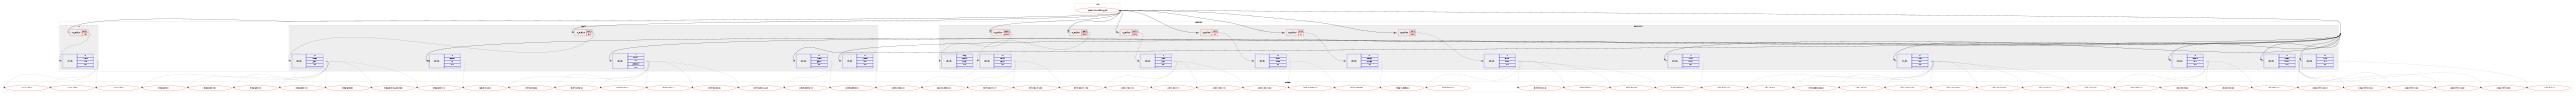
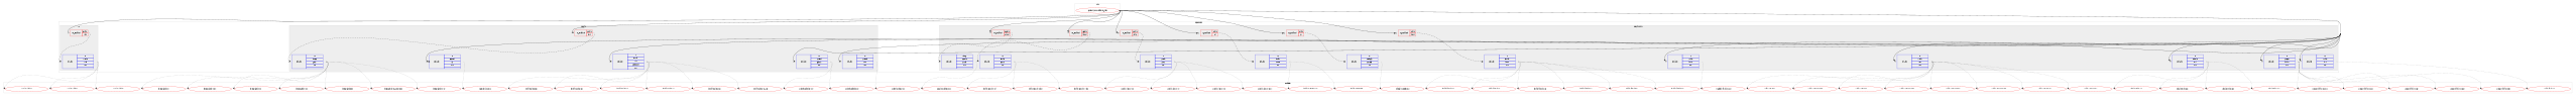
  digraph {
    compound=true
    concentrate=true
    fontname="Patrick Hand"
    fontsize=10
    newrank=true
    rankdir=TB
    ranksep=1.5
    node [color=red fontname="Patrick Hand" fontsize=10]
    edge [arrowhead=vee fontname="Patrick Hand" headport=w style=dotted tailport=e weight=100]
    n1 [label="app-admin/passwordsafe-1.08_beta" width=4]
    n2 [color=blue label=<<TABLE BORDER="0" CELLBORDER="1" CELLSPACING="0" CELLPADDING="4" WIDTH="220"><TR><TD ROWSPAN="6" CELLPADDING="30">pack_dep</TD></TR><TR><TD WIDTH="110">no</TD></TR><TR><TD>dev-cpp</TD></TR><TR><TD>gtest</TD></TR><TR><TD>none</TD></TR><TR><TD></TD></TR></TABLE>> shape=none]
    n3 [label=<<TABLE BORDER="0" CELLBORDER="1" CELLSPACING="0" CELLPADDING="4"><TR><TD ROWSPAN="3" CELLPADDING="10">use_conditional</TD></TR><TR><TD>positive</TD></TR><TR><TD>test</TD></TR></TABLE>> shape=none]
    n4 [color=blue label=<<TABLE BORDER="0" CELLBORDER="1" CELLSPACING="0" CELLPADDING="4" WIDTH="220"><TR><TD ROWSPAN="6" CELLPADDING="30">pack_dep</TD></TR><TR><TD WIDTH="110">no</TD></TR><TR><TD>app-arch</TD></TR><TR><TD>zip</TD></TR><TR><TD>none</TD></TR><TR><TD></TD></TR></TABLE>> shape=none]
    n5 [color=blue label=<<TABLE BORDER="0" CELLBORDER="1" CELLSPACING="0" CELLPADDING="4" WIDTH="220"><TR><TD ROWSPAN="6" CELLPADDING="30">pack_dep</TD></TR><TR><TD WIDTH="110">no</TD></TR><TR><TD>dev-util</TD></TR><TR><TD>cmake</TD></TR><TR><TD>greaterequal</TD></TR><TR><TD>3.9.6</TD></TR></TABLE>> shape=none]
    n6 [color=blue label=<<TABLE BORDER="0" CELLBORDER="1" CELLSPACING="0" CELLPADDING="4" WIDTH="220"><TR><TD ROWSPAN="6" CELLPADDING="30">pack_dep</TD></TR><TR><TD WIDTH="110">no</TD></TR><TR><TD>sys-devel</TD></TR><TR><TD>gettext</TD></TR><TR><TD>none</TD></TR><TR><TD></TD></TR></TABLE>> shape=none]
    n7 [color=blue label=<<TABLE BORDER="0" CELLBORDER="1" CELLSPACING="0" CELLPADDING="4" WIDTH="220"><TR><TD ROWSPAN="6" CELLPADDING="30">pack_dep</TD></TR><TR><TD WIDTH="110">no</TD></TR><TR><TD>sys-devel</TD></TR><TR><TD>make</TD></TR><TR><TD>none</TD></TR><TR><TD></TD></TR></TABLE>> shape=none]
    n8 [color=blue label=<<TABLE BORDER="0" CELLBORDER="1" CELLSPACING="0" CELLPADDING="4" WIDTH="220"><TR><TD ROWSPAN="6" CELLPADDING="30">pack_dep</TD></TR><TR><TD WIDTH="110">no</TD></TR><TR><TD>dev-libs</TD></TR><TR><TD>openssl</TD></TR><TR><TD>none</TD></TR><TR><TD></TD></TR></TABLE>> shape=none]
    n9 [label=<<TABLE BORDER="0" CELLBORDER="1" CELLSPACING="0" CELLPADDING="4"><TR><TD ROWSPAN="3" CELLPADDING="10">use_conditional</TD></TR><TR><TD>negative</TD></TR><TR><TD>libressl</TD></TR></TABLE>> shape=none]
    n10 [color=blue label=<<TABLE BORDER="0" CELLBORDER="1" CELLSPACING="0" CELLPADDING="4" WIDTH="220"><TR><TD ROWSPAN="6" CELLPADDING="30">pack_dep</TD></TR><TR><TD WIDTH="110">strong</TD></TR><TR><TD>app-misc</TD></TR><TR><TD>pwsafe</TD></TR><TR><TD>none</TD></TR><TR><TD></TD></TR></TABLE>> shape=none]
    n11 [label=<<TABLE BORDER="0" CELLBORDER="1" CELLSPACING="0" CELLPADDING="4"><TR><TD ROWSPAN="3" CELLPADDING="10">use_conditional</TD></TR><TR><TD>negative</TD></TR><TR><TD>minimal</TD></TR></TABLE>> shape=none]
    n12 [color=blue label=<<TABLE BORDER="0" CELLBORDER="1" CELLSPACING="0" CELLPADDING="4" WIDTH="220"><TR><TD ROWSPAN="6" CELLPADDING="30">pack_dep</TD></TR><TR><TD WIDTH="110">no</TD></TR><TR><TD>dev-libs</TD></TR><TR><TD>libressl</TD></TR><TR><TD>none</TD></TR><TR><TD></TD></TR></TABLE>> shape=none]
    n13 [label=<<TABLE BORDER="0" CELLBORDER="1" CELLSPACING="0" CELLPADDING="4"><TR><TD ROWSPAN="3" CELLPADDING="10">use_conditional</TD></TR><TR><TD>positive</TD></TR><TR><TD>libressl</TD></TR></TABLE>> shape=none]
    n14 [color=blue label=<<TABLE BORDER="0" CELLBORDER="1" CELLSPACING="0" CELLPADDING="4" WIDTH="220"><TR><TD ROWSPAN="6" CELLPADDING="30">pack_dep</TD></TR><TR><TD WIDTH="110">no</TD></TR><TR><TD>media-gfx</TD></TR><TR><TD>qrencode</TD></TR><TR><TD>none</TD></TR><TR><TD></TD></TR></TABLE>> shape=none]
    n15 [label=<<TABLE BORDER="0" CELLBORDER="1" CELLSPACING="0" CELLPADDING="4"><TR><TD ROWSPAN="3" CELLPADDING="10">use_conditional</TD></TR><TR><TD>positive</TD></TR><TR><TD>qr</TD></TR></TABLE>> shape=none]
    n16 [color=blue label=<<TABLE BORDER="0" CELLBORDER="1" CELLSPACING="0" CELLPADDING="4" WIDTH="220"><TR><TD ROWSPAN="6" CELLPADDING="30">pack_dep</TD></TR><TR><TD WIDTH="110">no</TD></TR><TR><TD>dev-libs</TD></TR><TR><TD>xerces-c</TD></TR><TR><TD>none</TD></TR><TR><TD></TD></TR></TABLE>> shape=none]
    n17 [label=<<TABLE BORDER="0" CELLBORDER="1" CELLSPACING="0" CELLPADDING="4"><TR><TD ROWSPAN="3" CELLPADDING="10">use_conditional</TD></TR><TR><TD>positive</TD></TR><TR><TD>xml</TD></TR></TABLE>> shape=none]
    n18 [color=blue label=<<TABLE BORDER="0" CELLBORDER="1" CELLSPACING="0" CELLPADDING="4" WIDTH="220"><TR><TD ROWSPAN="6" CELLPADDING="30">pack_dep</TD></TR><TR><TD WIDTH="110">no</TD></TR><TR><TD>sys-auth</TD></TR><TR><TD>ykpers</TD></TR><TR><TD>none</TD></TR><TR><TD></TD></TR></TABLE>> shape=none]
    n19 [label=<<TABLE BORDER="0" CELLBORDER="1" CELLSPACING="0" CELLPADDING="4"><TR><TD ROWSPAN="3" CELLPADDING="10">use_conditional</TD></TR><TR><TD>positive</TD></TR><TR><TD>yubikey</TD></TR></TABLE>> shape=none]
    n20 [color=blue label=<<TABLE BORDER="0" CELLBORDER="1" CELLSPACING="0" CELLPADDING="4" WIDTH="220"><TR><TD ROWSPAN="6" CELLPADDING="30">pack_dep</TD></TR><TR><TD WIDTH="110">no</TD></TR><TR><TD>net-misc</TD></TR><TR><TD>curl</TD></TR><TR><TD>none</TD></TR><TR><TD></TD></TR></TABLE>> shape=none]
    n21 [color=blue label=<<TABLE BORDER="0" CELLBORDER="1" CELLSPACING="0" CELLPADDING="4" WIDTH="220"><TR><TD ROWSPAN="6" CELLPADDING="30">pack_dep</TD></TR><TR><TD WIDTH="110">no</TD></TR><TR><TD>sys-apps</TD></TR><TR><TD>util-linux</TD></TR><TR><TD>none</TD></TR><TR><TD></TD></TR></TABLE>> shape=none]
    n22 [color=blue label=<<TABLE BORDER="0" CELLBORDER="1" CELLSPACING="0" CELLPADDING="4" WIDTH="220"><TR><TD ROWSPAN="6" CELLPADDING="30">pack_dep</TD></TR><TR><TD WIDTH="110">no</TD></TR><TR><TD>x11-libs</TD></TR><TR><TD>libXt</TD></TR><TR><TD>none</TD></TR><TR><TD></TD></TR></TABLE>> shape=none]
    n23 [color=blue label=<<TABLE BORDER="0" CELLBORDER="1" CELLSPACING="0" CELLPADDING="4" WIDTH="220"><TR><TD ROWSPAN="6" CELLPADDING="30">pack_dep</TD></TR><TR><TD WIDTH="110">no</TD></TR><TR><TD>x11-libs</TD></TR><TR><TD>libXtst</TD></TR><TR><TD>none</TD></TR><TR><TD></TD></TR></TABLE>> shape=none]
    n24 [color=blue label=<<TABLE BORDER="0" CELLBORDER="1" CELLSPACING="0" CELLPADDING="4" WIDTH="220"><TR><TD ROWSPAN="6" CELLPADDING="30">pack_dep</TD></TR><TR><TD WIDTH="110">no</TD></TR><TR><TD>x11-libs</TD></TR><TR><TD>wxGTK</TD></TR><TR><TD>none</TD></TR><TR><TD></TD></TR></TABLE>> shape=none]
    n25 [color=blue label=<<TABLE BORDER="0" CELLBORDER="1" CELLSPACING="0" CELLPADDING="4" WIDTH="220"><TR><TD ROWSPAN="6" CELLPADDING="30">pack_dep</TD></TR><TR><TD WIDTH="110">no</TD></TR><TR><TD>x11-misc</TD></TR><TR><TD>xvkbd</TD></TR><TR><TD>none</TD></TR><TR><TD></TD></TR></TABLE>> shape=none]
    n26 [label=<<TABLE BORDER="0" CELLBORDER="1" CELLSPACING="0" CELLPADDING="4"><TR><TD ROWSPAN="3" CELLPADDING="10">use_conditional</TD></TR><TR><TD>positive</TD></TR><TR><TD>xvkbd</TD></TR></TABLE>> shape=none]
    n27 [label="dev-cpp/gtest-1.10.0" width=4]
    n28 [label="dev-cpp/gtest-1.8.0" width=4]
    n29 [label="dev-cpp/gtest-1.8.0-r1" width=4]
    n30 [label="dev-cpp/gtest-1.8.1" width=4]
    n31 [label="dev-cpp/gtest-1.8.1-r1" width=4]
    n32 [label="dev-cpp/gtest-1.9.0_pre20190607" width=4]
    n33 [label="dev-cpp/gtest-9999" width=4]
    n34 [label="app-arch/zip-3.0-r3" width=4]
    n35 [label="dev-util/cmake-3.13.5" width=4]
    n36 [label="dev-util/cmake-3.14.6" width=4]
    n37 [label="dev-util/cmake-3.14.7" width=4]
    n38 [label="dev-util/cmake-3.15.4" width=4]
    n39 [label="dev-util/cmake-3.15.5" width=4]
    n40 [label="dev-util/cmake-3.16.0_rc3" width=4]
    n41 [label="sys-devel/gettext-0.19.8.1" width=4]
    n42 [label="sys-devel/gettext-0.20.1" width=4]
    n43 [label="sys-devel/make-5.2.1-r4" width=4]
    n44 [label="dev-libs/openssl-1.0.2t-r1" width=4]
    n45 [label="dev-libs/openssl-1.1.0l" width=4]
    n46 [label="dev-libs/openssl-1.1.1d-r2" width=4]
    n47 [label="app-misc/pwsafe-0.2.0-r4" width=4]
    n48 [label="dev-libs/libressl-2.6.5" width=4]
+   n49 [label="dev-libs/libressl-2.9.1" width=4]
    n50 [label="dev-libs/libressl-2.9.2" width=4]
    n51 [label="dev-libs/libressl-3.0.0" width=4]
    n52 [label="curl-libs/libressl-3.0.1" width=4]
    n53 [label="dev-libs/libressl-3.0.2" width=4]
    n54 [label="media-gfx/qrencode-4.0.2" width=4]
    n55 [label="dev-libs/xerces-c-3.2.2-r1" width=4]
    n56 [label="dev-libs/xerces-c-9999" width=4]
    n57 [label="sys-auth/ykpers-1.18.0" width=4]
    n58 [label="sys-auth/ykpers-1.18.1" width=4]
    n59 [label="sys-auth/ykpers-1.19.0" width=4]
    n60 [label="sys-auth/ykpers-1.19.3-r1" width=4]
    n61 [label="net-misc/curl-7.65.0" width=4]
    n62 [label="net-misc/curl-7.65.3" width=4]
    n63 [label="net-misc/curl-7.66.0" width=4]
    n64 [label="net-misc/curl-7.67.0" width=4]
    n65 [label="x11-libs/libXt-1.2.0" width=4]
    n66 [label="sys-apps/util-linux-2.33-r1" width=4]
    n67 [label="sys-apps/util-linux-2.33.1" width=4]
    n68 [label="sys-apps/util-linux-2.33.2" width=4]
    n69 [label="sys-apps/util-linux-2.34-r2" width=4]
    n70 [label="sys-apps/util-linux-9999" width=4]
-   n71 [label="x11-libs/libXtst-1.2.3-r1" width=4]
+   n71 [label="x11-gettext/libXtst-1.2.3-r1" width=4]
    n72 [label="x11-libs/wxGTK-3.0.3" width=4]
-   n73 [label="x11-libs/qrencode-3.0.3-r300" width=4]
+   n73 [label="x11-libs/wxGTK-3.0.3-r300" width=4]
    n74 [label="x11-libs/wxGTK-3.0.4" width=4]
    n75 [label="x11-libs/wxGTK-3.0.4-r1" width=4]
    n76 [label="x11-libs/wxGTK-3.0.4-r2" width=4]
    n77 [label="x11-libs/wxGTK-3.0.4-r300" width=4]
    n78 [label="x11-libs/wxGTK-3.0.4-r301" width=4]
    n79 [label="x11-libs/wxGTK-3.0.4-r302" width=4]
    n80 [label="x11-misc/xvkbd-3.7" width=4]
    n81 [label="x11-misc/xvkbd-3.9" width=4]
    n82 [label="x11-misc/xvkbd-4.0" width=4]
    subgraph cluster_1 {
      color=gray
      label=<<i>ebuild</i>>
      rank=same
      n1
    }
    subgraph cluster_2 {
      color=gray
      label=<<i>dependencies</i>>
      subgraph cluster_3 {
        color=gray
        fillcolor="#eeeeee"
        label=<<i>compile</i>>
        style=filled
        subgraph sub_4 {
          color=gray
          fillcolor="#eeeeee"
          label=<<i>compile</i>>
          style=filled
          n3
          subgraph sub_5 {
            color=gray
            fillcolor="#eeeeee"
            label=<<i>compile</i>>
            style=filled
            n2
          }
        }
        subgraph sub_6 {
          color=gray
          fillcolor="#eeeeee"
          label=<<i>compile</i>>
          style=filled
          n4
        }
        subgraph sub_7 {
          color=gray
          fillcolor="#eeeeee"
          label=<<i>compile</i>>
          style=filled
          n5
        }
        subgraph sub_8 {
          color=gray
          fillcolor="#eeeeee"
          label=<<i>compile</i>>
          style=filled
          n6
        }
        subgraph sub_9 {
          color=gray
          fillcolor="#eeeeee"
          label=<<i>compile</i>>
          style=filled
          n7
        }
      }
      subgraph cluster_10 {
        color=gray
        fillcolor="#eeeeee"
        label=<<i>compile and run</i>>
        style=filled
        subgraph sub_11 {
          color=gray
          fillcolor="#eeeeee"
          label=<<i>compile and run</i>>
          style=filled
          n9
          subgraph sub_12 {
            color=gray
            fillcolor="#eeeeee"
            label=<<i>compile and run</i>>
            style=filled
            n8
          }
        }
        subgraph sub_13 {
          color=gray
          fillcolor="#eeeeee"
          label=<<i>compile and run</i>>
          style=filled
          n11
          subgraph sub_14 {
            color=gray
            fillcolor="#eeeeee"
            label=<<i>compile and run</i>>
            style=filled
            n10
          }
        }
        subgraph sub_15 {
          color=gray
          fillcolor="#eeeeee"
          label=<<i>compile and run</i>>
          style=filled
          n13
          subgraph sub_16 {
            color=gray
            fillcolor="#eeeeee"
            label=<<i>compile and run</i>>
            style=filled
            n12
          }
        }
        subgraph sub_17 {
          color=gray
          fillcolor="#eeeeee"
          label=<<i>compile and run</i>>
          style=filled
          n15
          subgraph sub_18 {
            color=gray
            fillcolor="#eeeeee"
            label=<<i>compile and run</i>>
            style=filled
            n14
          }
        }
        subgraph sub_19 {
          color=gray
          fillcolor="#eeeeee"
          label=<<i>compile and run</i>>
          style=filled
          n17
          subgraph sub_20 {
            color=gray
            fillcolor="#eeeeee"
            label=<<i>compile and run</i>>
            style=filled
            n16
          }
        }
        subgraph sub_21 {
          color=gray
          fillcolor="#eeeeee"
          label=<<i>compile and run</i>>
          style=filled
          n19
          subgraph sub_22 {
            color=gray
            fillcolor="#eeeeee"
            label=<<i>compile and run</i>>
            style=filled
            n18
          }
        }
        subgraph sub_23 {
          color=gray
          fillcolor="#eeeeee"
          label=<<i>compile and run</i>>
          style=filled
          n20
        }
        subgraph sub_24 {
          color=gray
          fillcolor="#eeeeee"
          label=<<i>compile and run</i>>
          style=filled
          n21
        }
        subgraph sub_25 {
          color=gray
          fillcolor="#eeeeee"
          label=<<i>compile and run</i>>
          style=filled
          n22
        }
        subgraph sub_26 {
          color=gray
          fillcolor="#eeeeee"
          label=<<i>compile and run</i>>
          style=filled
          n23
        }
        subgraph sub_27 {
          color=gray
          fillcolor="#eeeeee"
          label=<<i>compile and run</i>>
          style=filled
          n24
        }
      }
      subgraph cluster_28 {
        color=gray
        fillcolor="#eeeeee"
        label=<<i>run</i>>
        style=filled
        subgraph sub_29 {
          color=gray
          fillcolor="#eeeeee"
          label=<<i>run</i>>
          style=filled
          n26
          subgraph sub_30 {
            color=gray
            fillcolor="#eeeeee"
            label=<<i>run</i>>
            style=filled
            n25
          }
        }
      }
    }
    subgraph cluster_31 {
      color=gray
      label=<<i>candidates</i>>
      rank=same
      subgraph sub_32 {
        color=black
        label=<<i>candidates</i>>
        nodesep=1
        rank=same
        n27
        n28
        n29
        n30
        n31
        n32
        n33
      }
      subgraph sub_33 {
        color=black
        label=<<i>candidates</i>>
        nodesep=1
        rank=same
        n34
      }
      subgraph sub_34 {
        color=black
        label=<<i>candidates</i>>
        nodesep=1
        rank=same
        n35
        n36
        n37
        n38
        n39
        n40
      }
      subgraph sub_35 {
        color=black
        label=<<i>candidates</i>>
        nodesep=1
        rank=same
        n41
        n42
      }
      subgraph sub_36 {
        color=black
        label=<<i>candidates</i>>
        nodesep=1
        rank=same
        n43
      }
      subgraph sub_37 {
        color=black
        label=<<i>candidates</i>>
        nodesep=1
        rank=same
        n44
        n45
        n46
      }
      subgraph sub_38 {
        color=black
        label=<<i>candidates</i>>
        nodesep=1
        rank=same
        n47
      }
      subgraph sub_39 {
        color=black
        label=<<i>candidates</i>>
        nodesep=1
        rank=same
        n48
+       n49
        n50
        n51
        n52
        n53
      }
      subgraph sub_40 {
        color=black
        label=<<i>candidates</i>>
        nodesep=1
        rank=same
        n54
      }
      subgraph sub_41 {
        color=black
        label=<<i>candidates</i>>
        nodesep=1
        rank=same
        n55
        n56
      }
      subgraph sub_42 {
        color=black
        label=<<i>candidates</i>>
        nodesep=1
        rank=same
        n57
        n58
        n59
        n60
      }
      subgraph sub_43 {
        color=black
        label=<<i>candidates</i>>
        nodesep=1
        rank=same
        n61
        n62
        n63
        n64
      }
      subgraph sub_44 {
        color=black
        label=<<i>candidates</i>>
        nodesep=1
        rank=same
        n65
      }
      subgraph sub_45 {
        color=black
        label=<<i>candidates</i>>
        nodesep=1
        rank=same
        n66
        n67
        n68
        n69
        n70
      }
      subgraph sub_46 {
        color=black
        label=<<i>candidates</i>>
        nodesep=1
        rank=same
        n71
      }
      subgraph sub_47 {
        color=black
        label=<<i>candidates</i>>
        nodesep=1
        rank=same
        n72
        n73
        n74
        n75
        n76
        n77
        n78
        n79
      }
      subgraph sub_48 {
        color=black
        label=<<i>candidates</i>>
        nodesep=1
        rank=same
        n80
        n81
        n82
      }
    }
    n1 -> n3 [style=solid weight=20]
    n1 -> n4 [style=solid weight=20]
    n1 -> n5 [style=solid weight=20]
    n1 -> n6 [style=solid weight=20]
    n1 -> n7 [style=solid weight=20]
    n1 -> n9 [arrowhead=odotvee style=solid weight=20]
    n1 -> n11 [arrowhead=odotvee style=solid weight=20]
    n1 -> n13 [arrowhead=odotvee style=solid weight=20]
    n1 -> n15 [arrowhead=odotvee style=solid weight=20]
    n1 -> n17 [arrowhead=odotvee style=solid weight=20]
    n1 -> n19 [arrowhead=odotvee style=solid weight=20]
    n1 -> n20 [arrowhead=odotvee style=solid weight=20]
    n1 -> n21 [arrowhead=odotvee style=solid weight=20]
    n1 -> n22 [arrowhead=odotvee style=solid weight=20]
    n1 -> n23 [arrowhead=odotvee style=solid weight=20]
    n1 -> n24 [arrowhead=odotvee style=solid weight=20]
    n1 -> n26 [arrowhead=odot style=solid weight=20]
    n2 -> n27
    n2 -> n28
    n2 -> n29
    n2 -> n30
    n2 -> n31
    n2 -> n32
    n2 -> n33
    n3 -> n2 [style=dashed weight=20]
    n4 -> n34
    n5 -> n35
    n5 -> n36
    n5 -> n37
    n5 -> n38
    n5 -> n39
    n5 -> n40
    n6 -> n41
    n6 -> n42
    n7 -> n43
    n8 -> n44
    n8 -> n45
    n8 -> n46
    n9 -> n8 [style=dashed weight=20]
    n10 -> n47
    n11 -> n10 [style=dashed weight=20]
    n12 -> n48
+   n12 -> n49
    n12 -> n50
    n12 -> n51
    n12 -> n52
    n12 -> n53
    n13 -> n12 [style=dashed weight=20]
    n14 -> n54
    n15 -> n14 [style=dashed weight=20]
    n16 -> n55
    n16 -> n56
    n17 -> n16 [style=dashed weight=20]
    n18 -> n57
    n18 -> n58
    n18 -> n59
    n18 -> n60
    n19 -> n18 [style=dashed weight=20]
    n20 -> n61
    n20 -> n62
    n20 -> n63
    n20 -> n64
    n21 -> n66
    n21 -> n67
    n21 -> n68
    n21 -> n69
    n21 -> n70
    n22 -> n65
    n23 -> n71
    n24 -> n72
    n24 -> n73
    n24 -> n74
    n24 -> n75
    n24 -> n76
    n24 -> n77
    n24 -> n78
    n24 -> n79
    n25 -> n80
    n25 -> n81
    n25 -> n82
    n26 -> n25 [style=dashed weight=20]
  }
